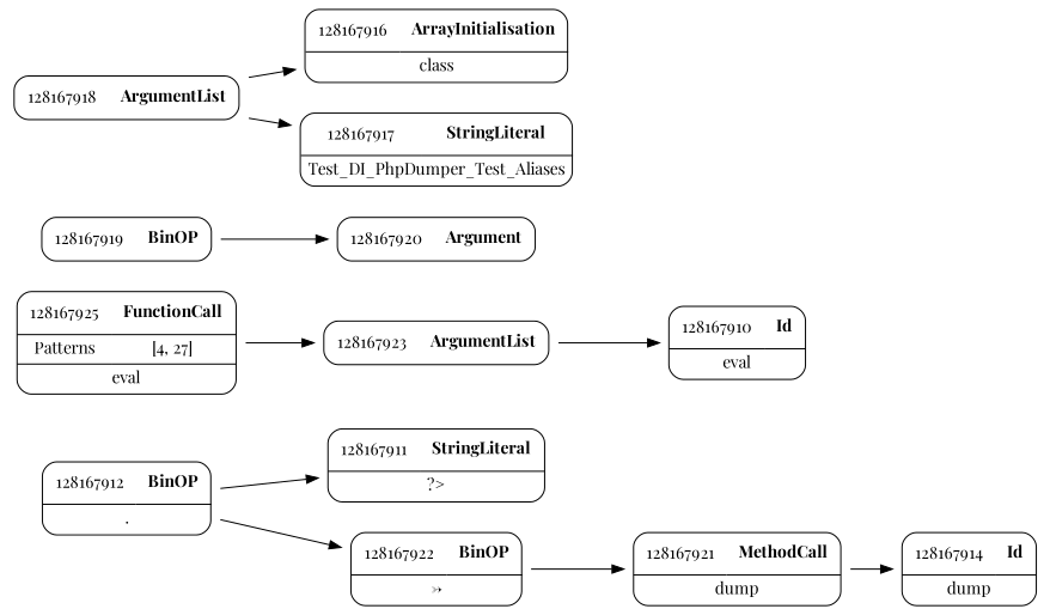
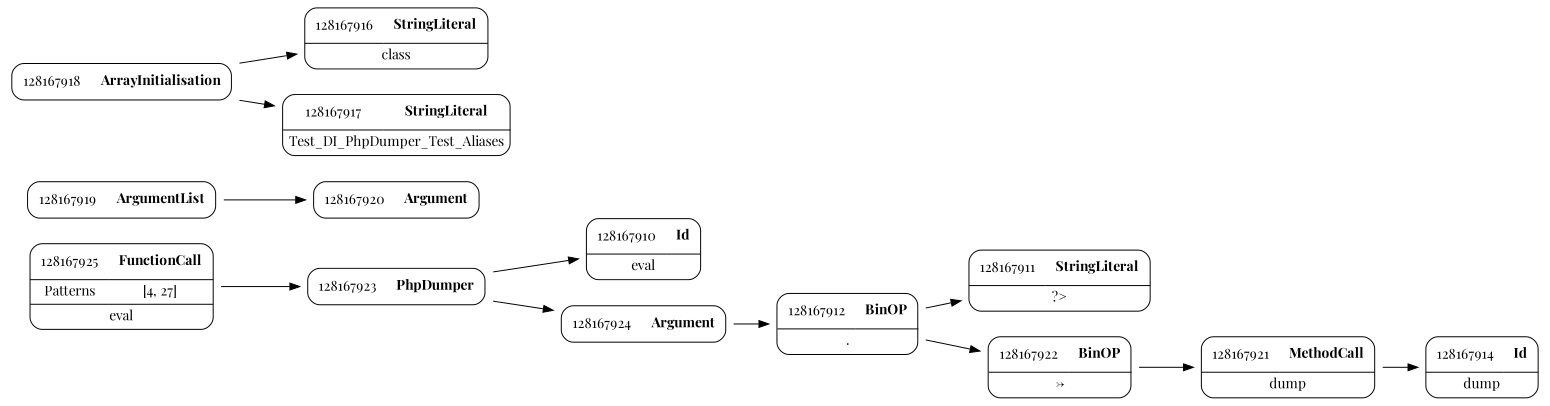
  digraph {
    fontname="Playfair Display"
    rankdir=LR
    node [fontname="Playfair Display" shape=none]
    edge [fontname="Playfair Display" weight=2]
    n1 [label=<<TABLE border='1' cellspacing='0' cellpadding='10' style='rounded' ><TR><TD border='0'>128167911</TD><TD border='0'><B>StringLiteral</B></TD></TR><HR/><TR><TD border='0' cellpadding='5' colspan='2'>?&gt;</TD></TR></TABLE>>]
    n2 [label=<<TABLE border='1' cellspacing='0' cellpadding='10' style='rounded' ><TR><TD border='0'>128167910</TD><TD border='0'><B>Id</B></TD></TR><HR/><TR><TD border='0' cellpadding='5' colspan='2'>eval</TD></TR></TABLE>>]
    n3 [label=<<TABLE border='1' cellspacing='0' cellpadding='10' style='rounded' ><TR><TD border='0'>128167914</TD><TD border='0'><B>Id</B></TD></TR><HR/><TR><TD border='0' cellpadding='5' colspan='2'>dump</TD></TR></TABLE>>]
    n4 [label=<<TABLE border='1' cellspacing='0' cellpadding='10' style='rounded' ><TR><TD border='0'>128167912</TD><TD border='0'><B>BinOP</B></TD></TR><HR/><TR><TD border='0' cellpadding='5' colspan='2'>.</TD></TR></TABLE>>]
    n5 [label=<<TABLE border='1' cellspacing='0' cellpadding='10' style='rounded' ><TR><TD border='0'>128167922</TD><TD border='0'><B>BinOP</B></TD></TR><HR/><TR><TD border='0' cellpadding='5' colspan='2'>-&gt;</TD></TR></TABLE>>]
    n6 [label=<<TABLE border='1' cellspacing='0' cellpadding='10' style='rounded' ><TR><TD border='0'>128167921</TD><TD border='0'><B>MethodCall</B></TD></TR><HR/><TR><TD border='0' cellpadding='5' colspan='2'>dump</TD></TR></TABLE>>]
-   n7 [label=<<TABLE border='1' cellspacing='0' cellpadding='10' style='rounded' ><TR><TD border='0'>128167919</TD><TD border='0'><B>BinOP</B></TD></TR></TABLE>>]
+   n7 [label=<<TABLE border='1' cellspacing='0' cellpadding='10' style='rounded' ><TR><TD border='0'>128167919</TD><TD border='0'><B>ArgumentList</B></TD></TR></TABLE>>]
    n8 [label=<<TABLE border='1' cellspacing='0' cellpadding='10' style='rounded' ><TR><TD border='0'>128167920</TD><TD border='0'><B>Argument</B></TD></TR></TABLE>>]
-   n9 [label=<<TABLE border='1' cellspacing='0' cellpadding='10' style='rounded' ><TR><TD border='0'>128167918</TD><TD border='0'><B>ArgumentList</B></TD></TR></TABLE>>]
-   n10 [label=<<TABLE border='1' cellspacing='0' cellpadding='10' style='rounded' ><TR><TD border='0'>128167916</TD><TD border='0'><B>ArrayInitialisation</B></TD></TR><HR/><TR><TD border='0' cellpadding='5' colspan='2'>class</TD></TR></TABLE>>]
+   n9 [label=<<TABLE border='1' cellspacing='0' cellpadding='10' style='rounded' ><TR><TD border='0'>128167918</TD><TD border='0'><B>ArrayInitialisation</B></TD></TR></TABLE>>]
+   n10 [label=<<TABLE border='1' cellspacing='0' cellpadding='10' style='rounded' ><TR><TD border='0'>128167916</TD><TD border='0'><B>StringLiteral</B></TD></TR><HR/><TR><TD border='0' cellpadding='5' colspan='2'>class</TD></TR></TABLE>>]
    n11 [label=<<TABLE border='1' cellspacing='0' cellpadding='10' style='rounded' ><TR><TD border='0'>128167917</TD><TD border='0'><B>StringLiteral</B></TD></TR><HR/><TR><TD border='0' cellpadding='5' colspan='2'>Test_DI_PhpDumper_Test_Aliases</TD></TR></TABLE>>]
-   n12 [label=<<TABLE border='1' cellspacing='0' cellpadding='10' style='rounded' ><TR><TD border='0'>128167923</TD><TD border='0'><B>ArgumentList</B></TD></TR></TABLE>>]
+   n12 [label=<<TABLE border='1' cellspacing='0' cellpadding='10' style='rounded' ><TR><TD border='0'>128167923</TD><TD border='0'><B>PhpDumper</B></TD></TR></TABLE>>]
+   n13 [label=<<TABLE border='1' cellspacing='0' cellpadding='10' style='rounded' ><TR><TD border='0'>128167924</TD><TD border='0'><B>Argument</B></TD></TR></TABLE>>]
    n14 [label=<<TABLE border='1' cellspacing='0' cellpadding='10' style='rounded' ><TR><TD border='0'>128167925</TD><TD border='0'><B>FunctionCall</B></TD></TR><HR/><TR><TD border='0' cellpadding='5'>Patterns</TD><TD border='0' cellpadding='5'>[4, 27]</TD></TR><HR/><TR><TD border='0' cellpadding='5' colspan='2'>eval</TD></TR></TABLE>>]
    n4 -> n1
    n4 -> n5
    n5 -> n6
    n6 -> n3
    n7 -> n8
    n9 -> n10
    n9 -> n11
    n12 -> n2
+   n12 -> n13
+   n13 -> n4
    n14 -> n12
  }
